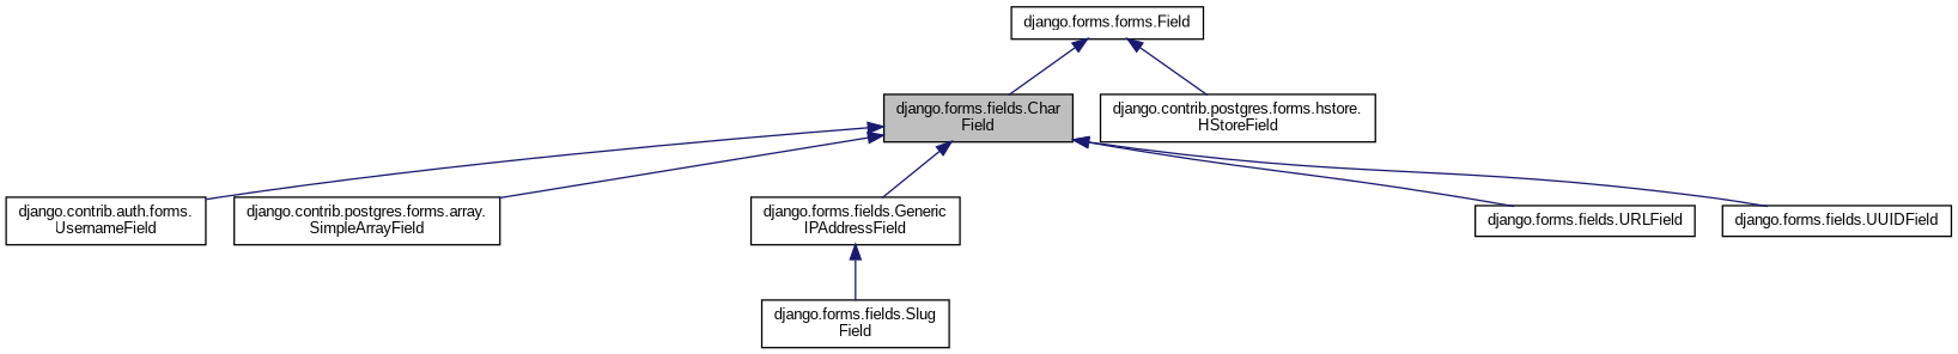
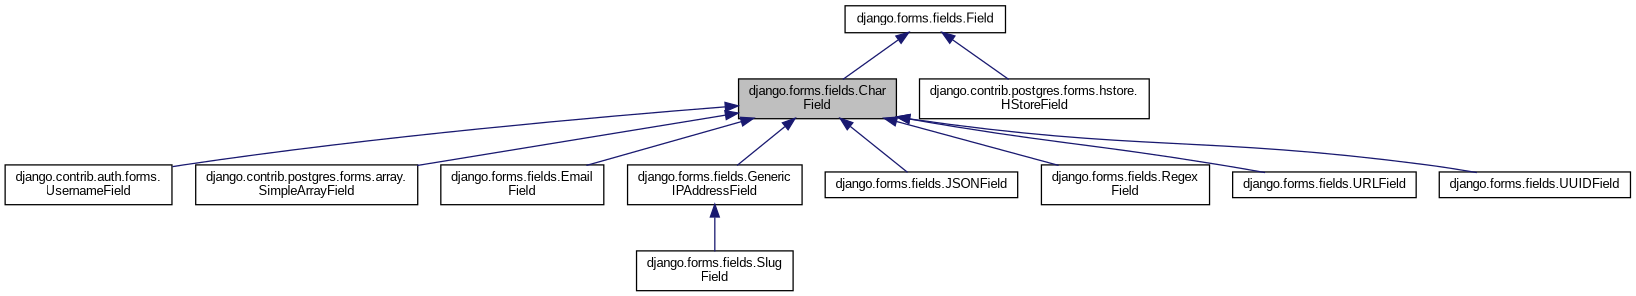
  digraph {
    fontname="Liberation Sans"
    rankdir=TB
    node [color=black fillcolor=white fontname="Liberation Sans" fontsize=10 shape=record style=filled]
    edge [color=midnightblue dir=back fontname="Liberation Sans" fontsize=10 labelfontname=Helvetica labelfontsize=10 style=solid]
    n1 [fillcolor=grey75 fontcolor=black height=0.2 label="django.forms.fields.Char\lField" width=0.4]
    n2 [height=0.2 label="django.contrib.auth.forms.\lUsernameField" width=0.4]
    n3 [height=0.2 label="django.contrib.postgres.forms.array.\lSimpleArrayField" width=0.4]
+   n4 [height=0.2 label="django.forms.fields.Email\lField" width=0.4]
    n5 [height=0.2 label="django.forms.fields.Generic\lIPAddressField" width=0.4]
+   n6 [height=0.2 label="django.forms.fields.JSONField" width=0.4]
+   n7 [height=0.2 label="django.forms.fields.Regex\lField" width=0.4]
    n8 [height=0.2 label="django.forms.fields.URLField" width=0.4]
    n9 [height=0.2 label="django.forms.fields.UUIDField" width=0.4]
    n10 [height=0.2 label="django.contrib.postgres.forms.hstore.\lHStoreField" width=0.4]
    n11 [height=0.2 label="django.forms.fields.Slug\lField" width=0.4]
-   n12 [height=0.2 label="django.forms.forms.Field" width=0.4]
+   n12 [height=0.2 label="django.forms.fields.Field" width=0.4]
    n1 -> n2
    n1 -> n3
+   n1 -> n4
    n1 -> n5
+   n1 -> n6
+   n1 -> n7
    n1 -> n8
    n1 -> n9
    n5 -> n11
    n12 -> n1
    n12 -> n10
  }
